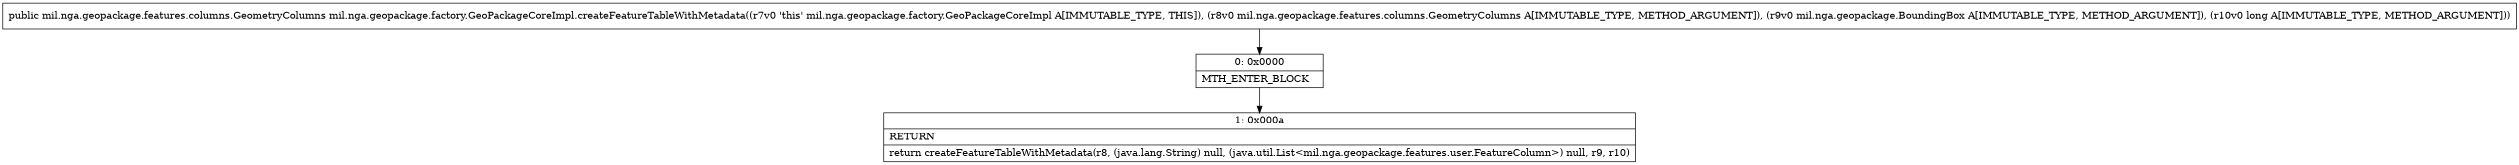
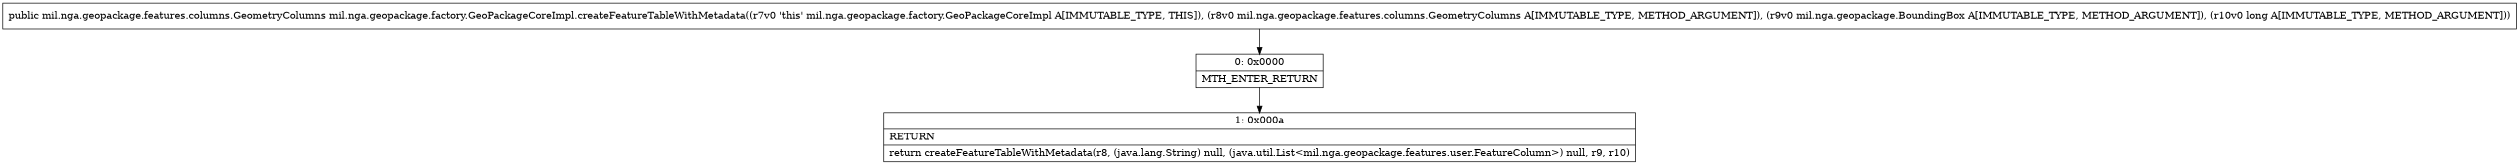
  digraph {
    node [shape=record]
-   n1 [label="{0\:\ 0x0000|MTH_ENTER_BLOCK\l}"]
+   n1 [label="{0\:\ 0x0000|MTH_ENTER_RETURN\l}"]
    n2 [label="{1\:\ 0x000a|RETURN\l|return createFeatureTableWithMetadata(r8, (java.lang.String) null, (java.util.List\<mil.nga.geopackage.features.user.FeatureColumn\>) null, r9, r10)\l}"]
    n3 [label="{public mil.nga.geopackage.features.columns.GeometryColumns mil.nga.geopackage.factory.GeoPackageCoreImpl.createFeatureTableWithMetadata((r7v0 'this' mil.nga.geopackage.factory.GeoPackageCoreImpl A[IMMUTABLE_TYPE, THIS]), (r8v0 mil.nga.geopackage.features.columns.GeometryColumns A[IMMUTABLE_TYPE, METHOD_ARGUMENT]), (r9v0 mil.nga.geopackage.BoundingBox A[IMMUTABLE_TYPE, METHOD_ARGUMENT]), (r10v0 long A[IMMUTABLE_TYPE, METHOD_ARGUMENT])) }"]
    n1 -> n2
    n3 -> n1
  }
